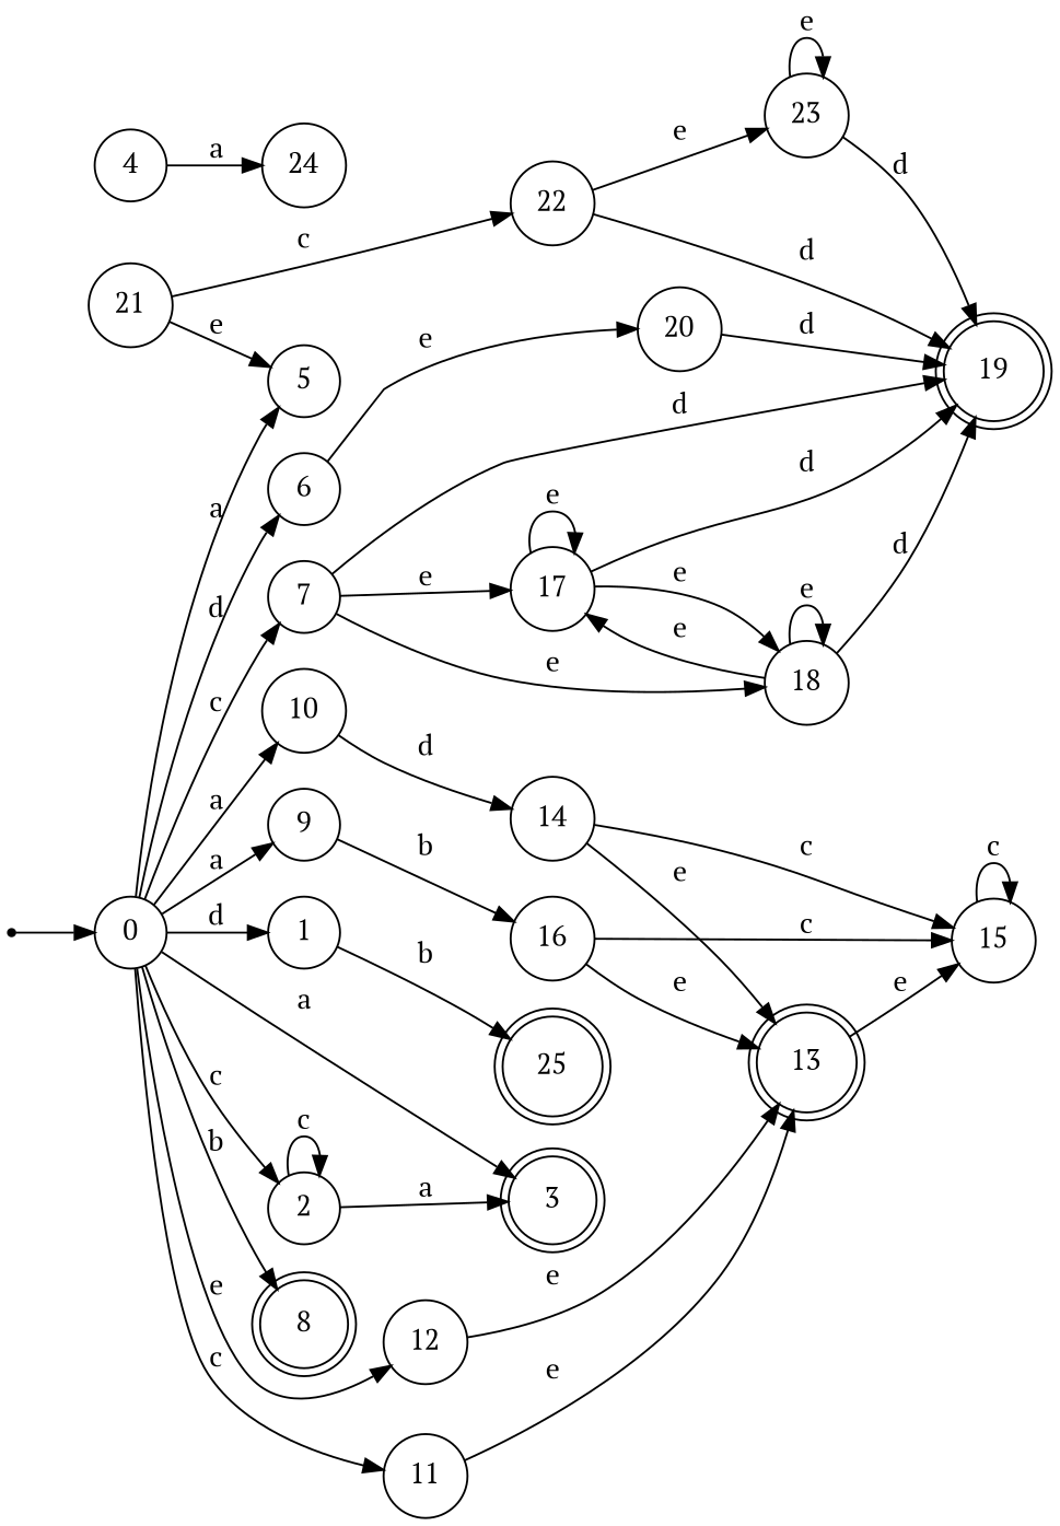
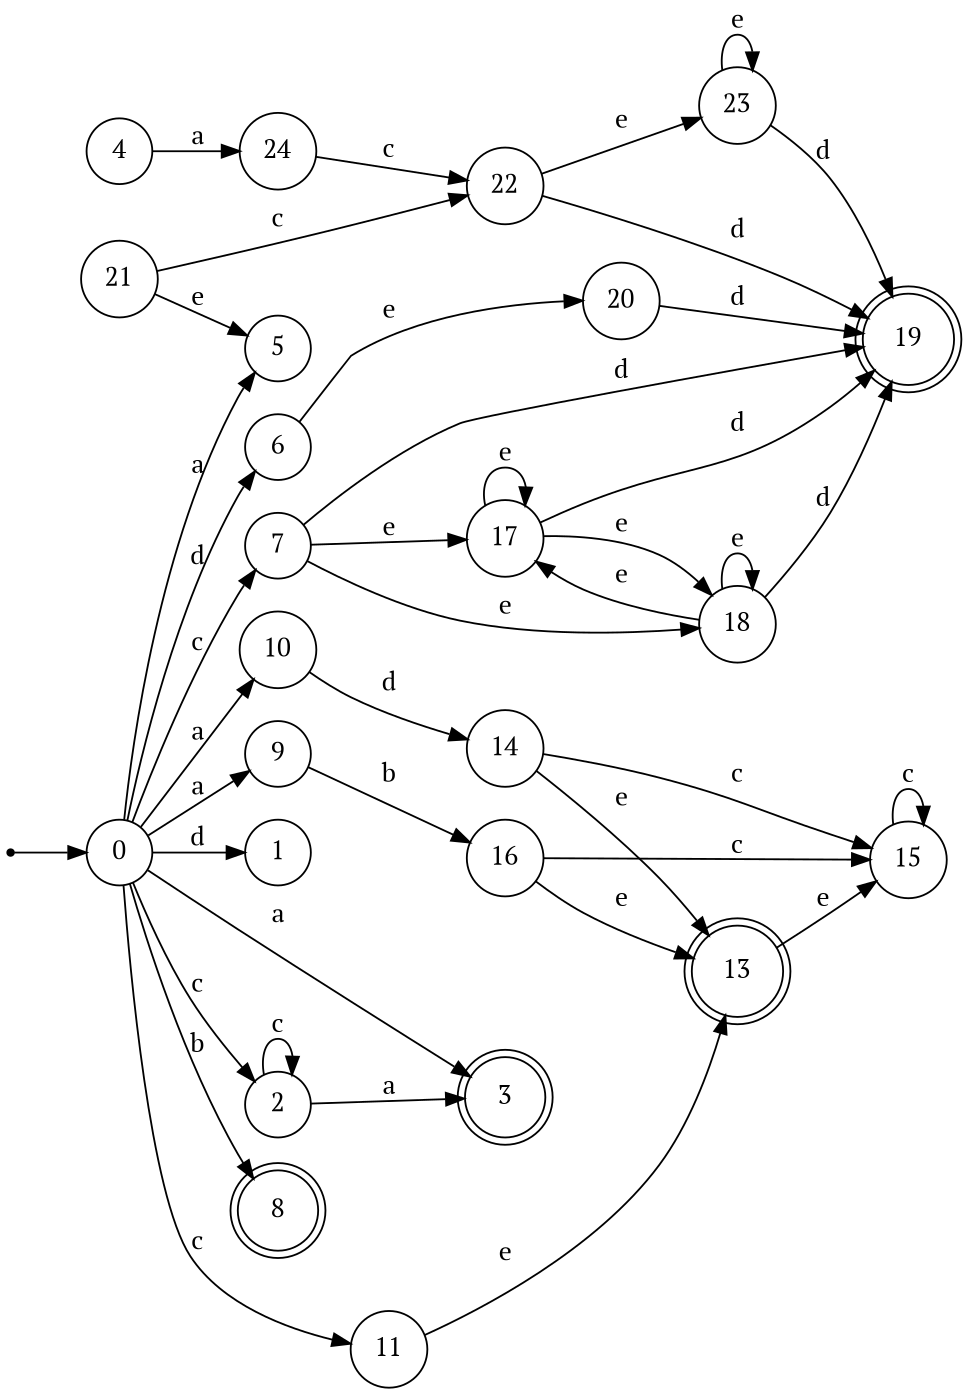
  digraph {
    fontname="PT Serif"
    rankdir=LR
    node [fontname="PT Serif" shape=circle]
    edge [fontname="PT Serif"]
    dummy0 [shape=point]
    0
    1
    2
    3 [shape=doublecircle]
    5
    6
    7
    8 [shape=doublecircle]
    9
    10
    11
-   12
-   25 [shape=doublecircle]
    4
    24
    20
    17
    18
    19 [shape=doublecircle]
    16
    14
    13 [shape=doublecircle]
    22
    21
    15
    23
    dummy0 -> 0
    0 -> 1 [label=d]
    0 -> 2 [label=c]
    0 -> 3 [label=a]
    0 -> 5 [label=a]
    0 -> 6 [label=d]
    0 -> 7 [label=c]
    0 -> 8 [label=b]
    0 -> 9 [label=a]
    0 -> 10 [label=a]
    0 -> 11 [label=c]
-   0 -> 12 [label=e]
-   1 -> 25 [label=b]
    2 -> 2 [label=c]
    2 -> 3 [label=a]
    6 -> 20 [label=e]
    7 -> 17 [label=e]
    7 -> 18 [label=e]
    7 -> 19 [label=d]
    9 -> 16 [label=b]
    10 -> 14 [label=d]
    11 -> 13 [label=e]
-   12 -> 13 [label=e]
    4 -> 24 [label=a]
+   24 -> 22 [label=c]
    20 -> 19 [label=d]
    17 -> 17 [label=e]
    17 -> 18 [label=e]
    17 -> 19 [label=d]
    18 -> 17 [label=e]
    18 -> 18 [label=e]
    18 -> 19 [label=d]
    16 -> 13 [label=e]
    16 -> 15 [label=c]
    14 -> 13 [label=e]
    14 -> 15 [label=c]
    13 -> 15 [label=e]
    22 -> 19 [label=d]
    22 -> 23 [label=e]
    21 -> 5 [label=e]
    21 -> 22 [label=c]
    15 -> 15 [label=c]
    23 -> 19 [label=d]
    23 -> 23 [label=e]
  }
